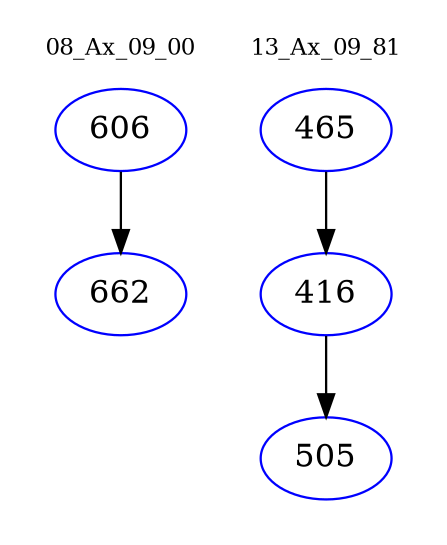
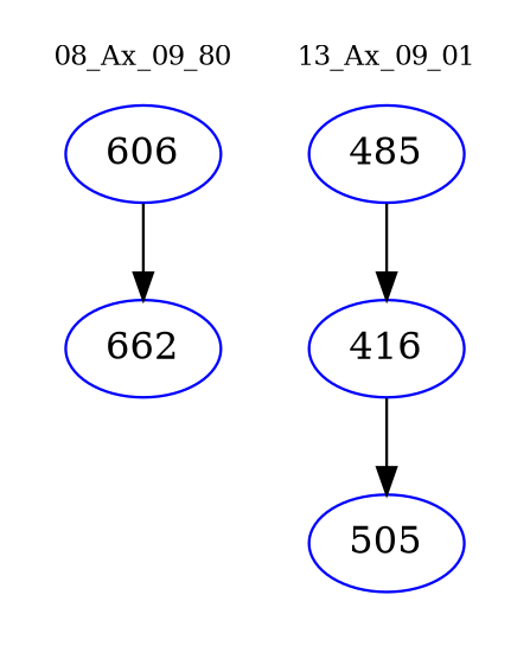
  digraph {
    node [color=blue]
    edge [color=black]
    n1 [label=606]
    n2 [label=662]
-   n3 [label=465]
+   n3 [label=485]
    n4 [label=416]
    n5 [label=505]
    subgraph cluster_1 {
      color=white
      fontsize=10
-     label="08_Ax_09_00"
+     label="08_Ax_09_80"
      n1
      n2
    }
    subgraph cluster_2 {
      color=white
      fontsize=10
-     label="13_Ax_09_81"
+     label="13_Ax_09_01"
      n3
      n4
      n5
    }
    n1 -> n2
    n3 -> n4
    n4 -> n5
  }
